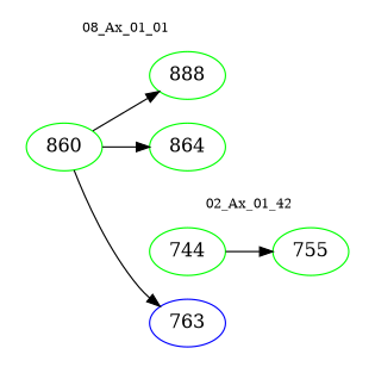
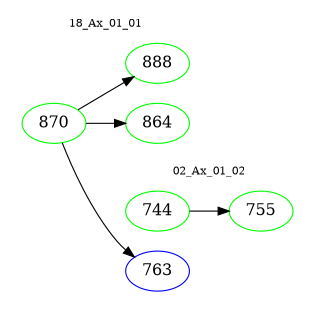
  digraph {
    rankdir=LR
    node [color=green]
    edge [color=black]
    n1 [label=744]
    n2 [label=755]
    n3 [color=blue label=763]
-   n4 [label=860]
+   n4 [label=870]
    n5 [label=864]
    n6 [label=888]
    subgraph cluster_1 {
      color=white
      fontsize=10
-     label="02_Ax_01_42"
+     label="02_Ax_01_02"
      n1
      n2
      n3
    }
    subgraph cluster_2 {
      color=white
      fontsize=10
-     label="08_Ax_01_01"
+     label="18_Ax_01_01"
      n4
      n5
      n6
    }
    n1 -> n2
    n4 -> n3
    n4 -> n5
    n4 -> n6
  }
